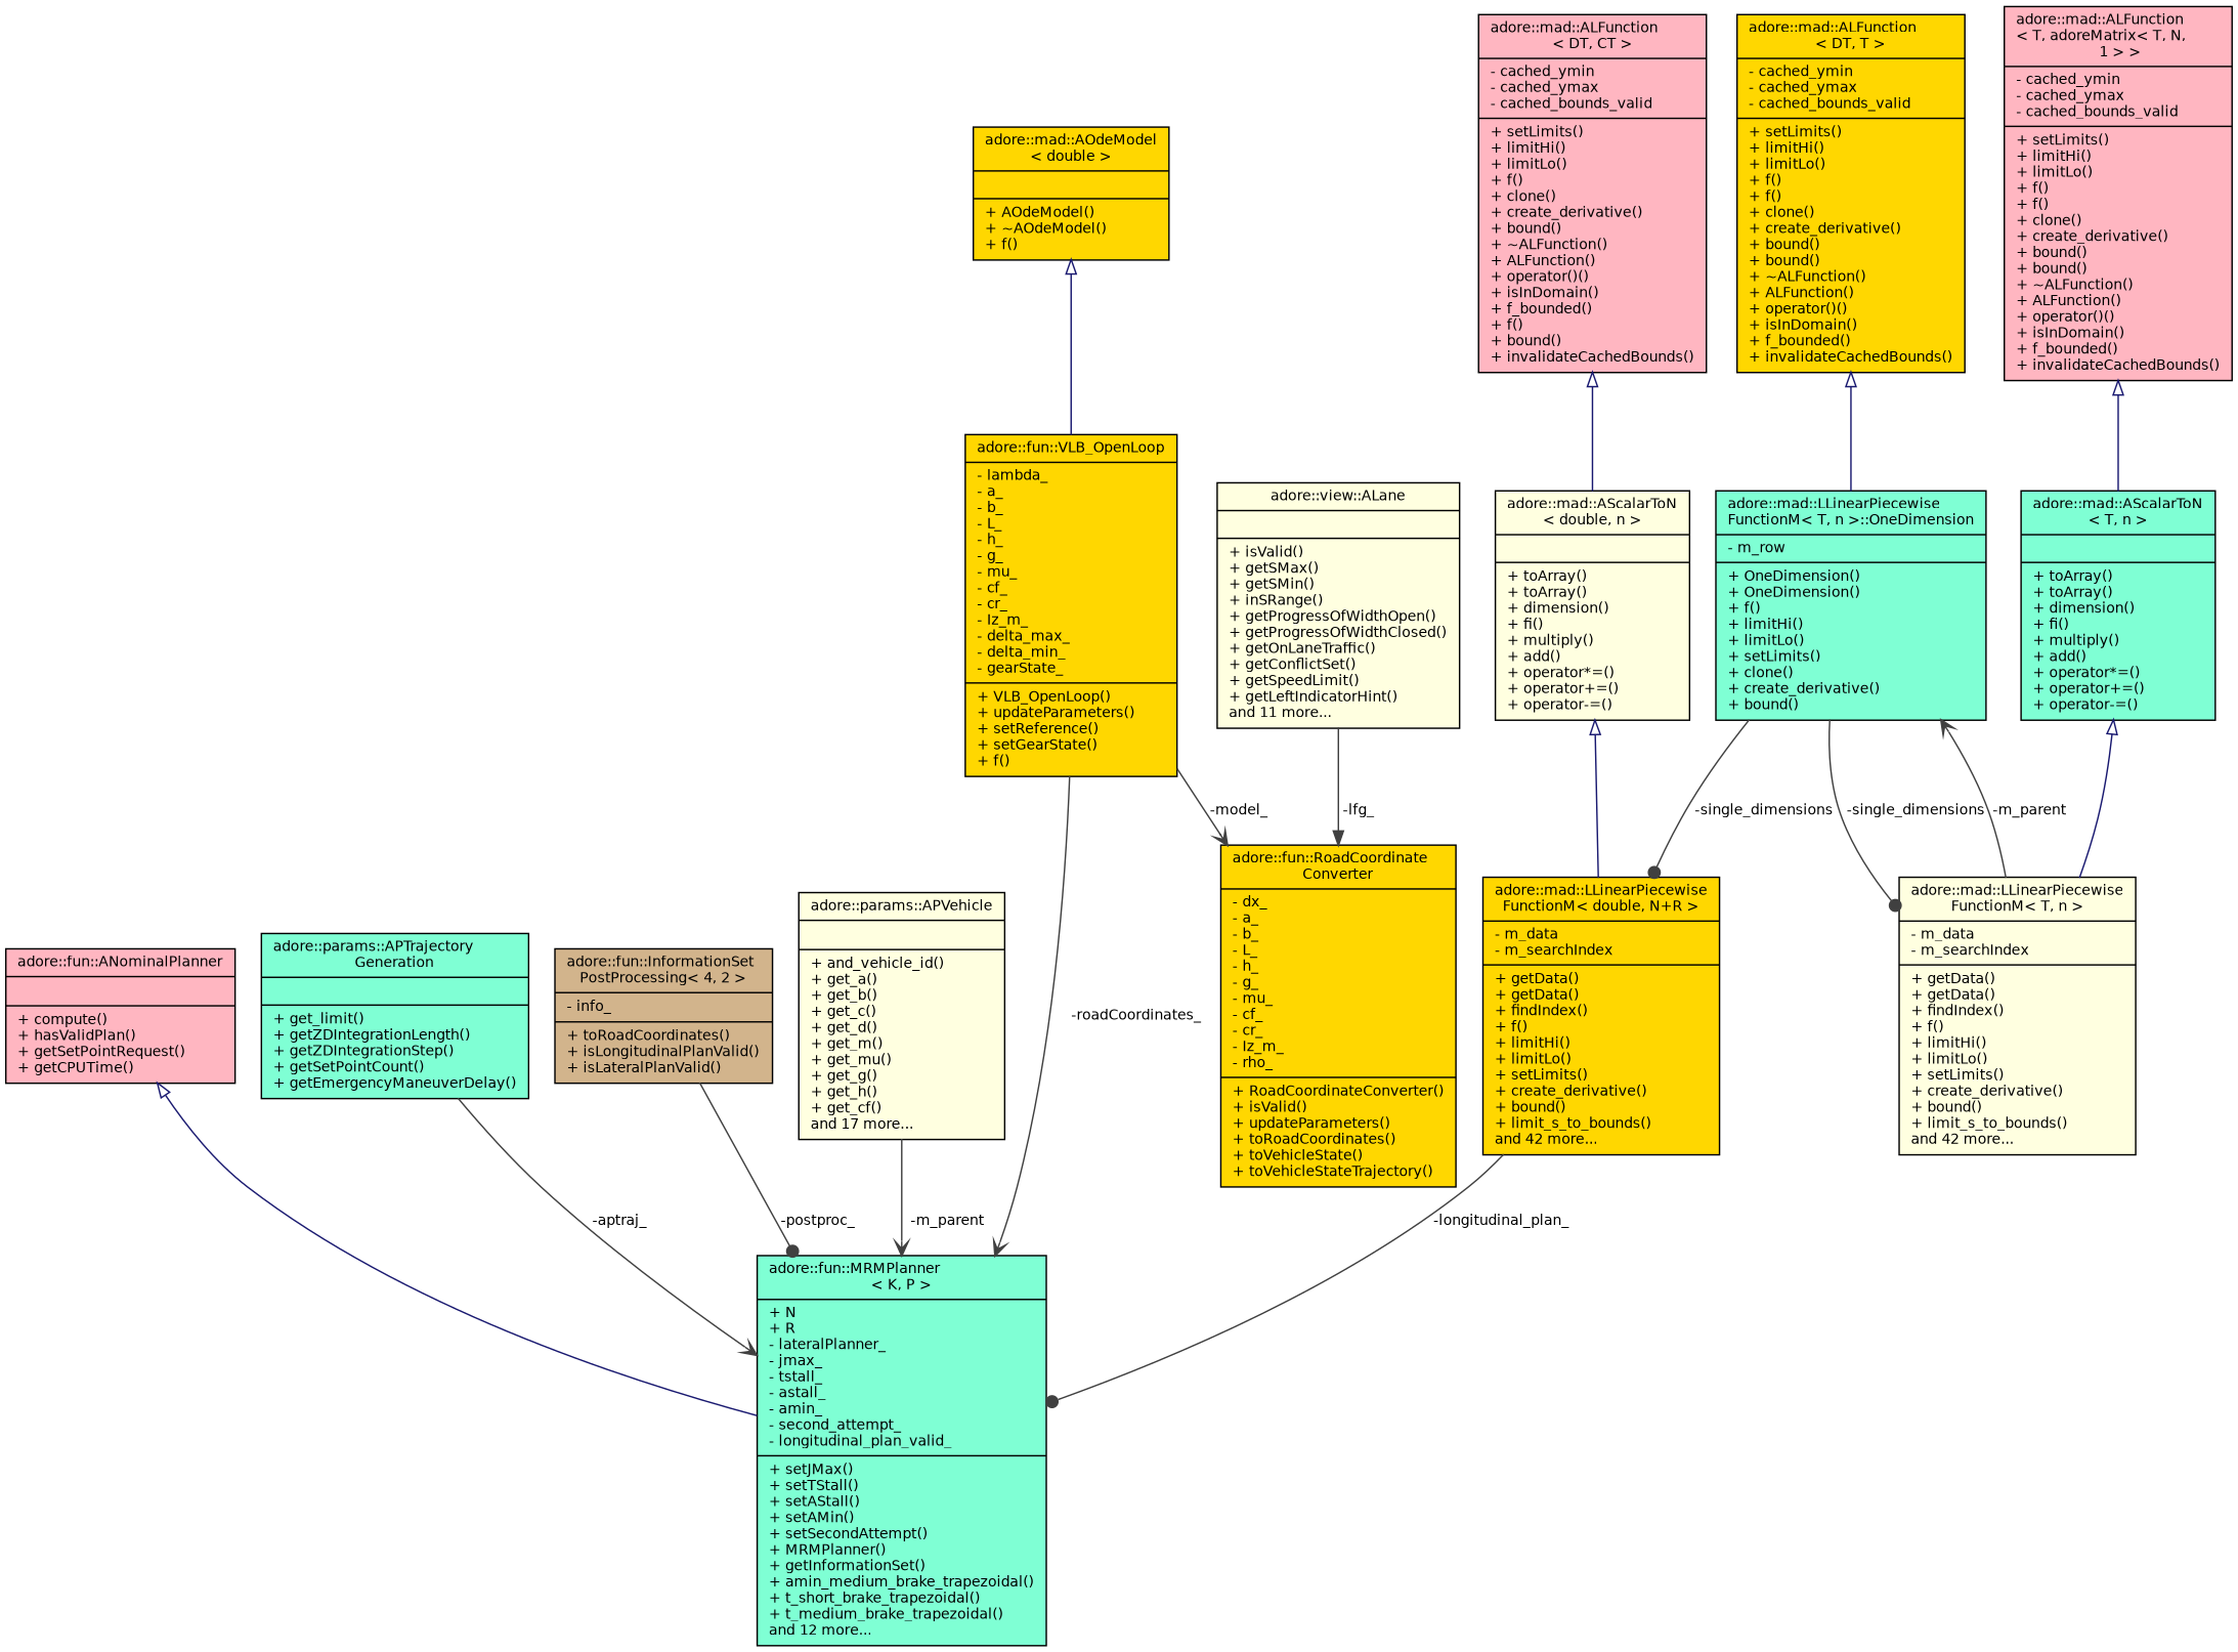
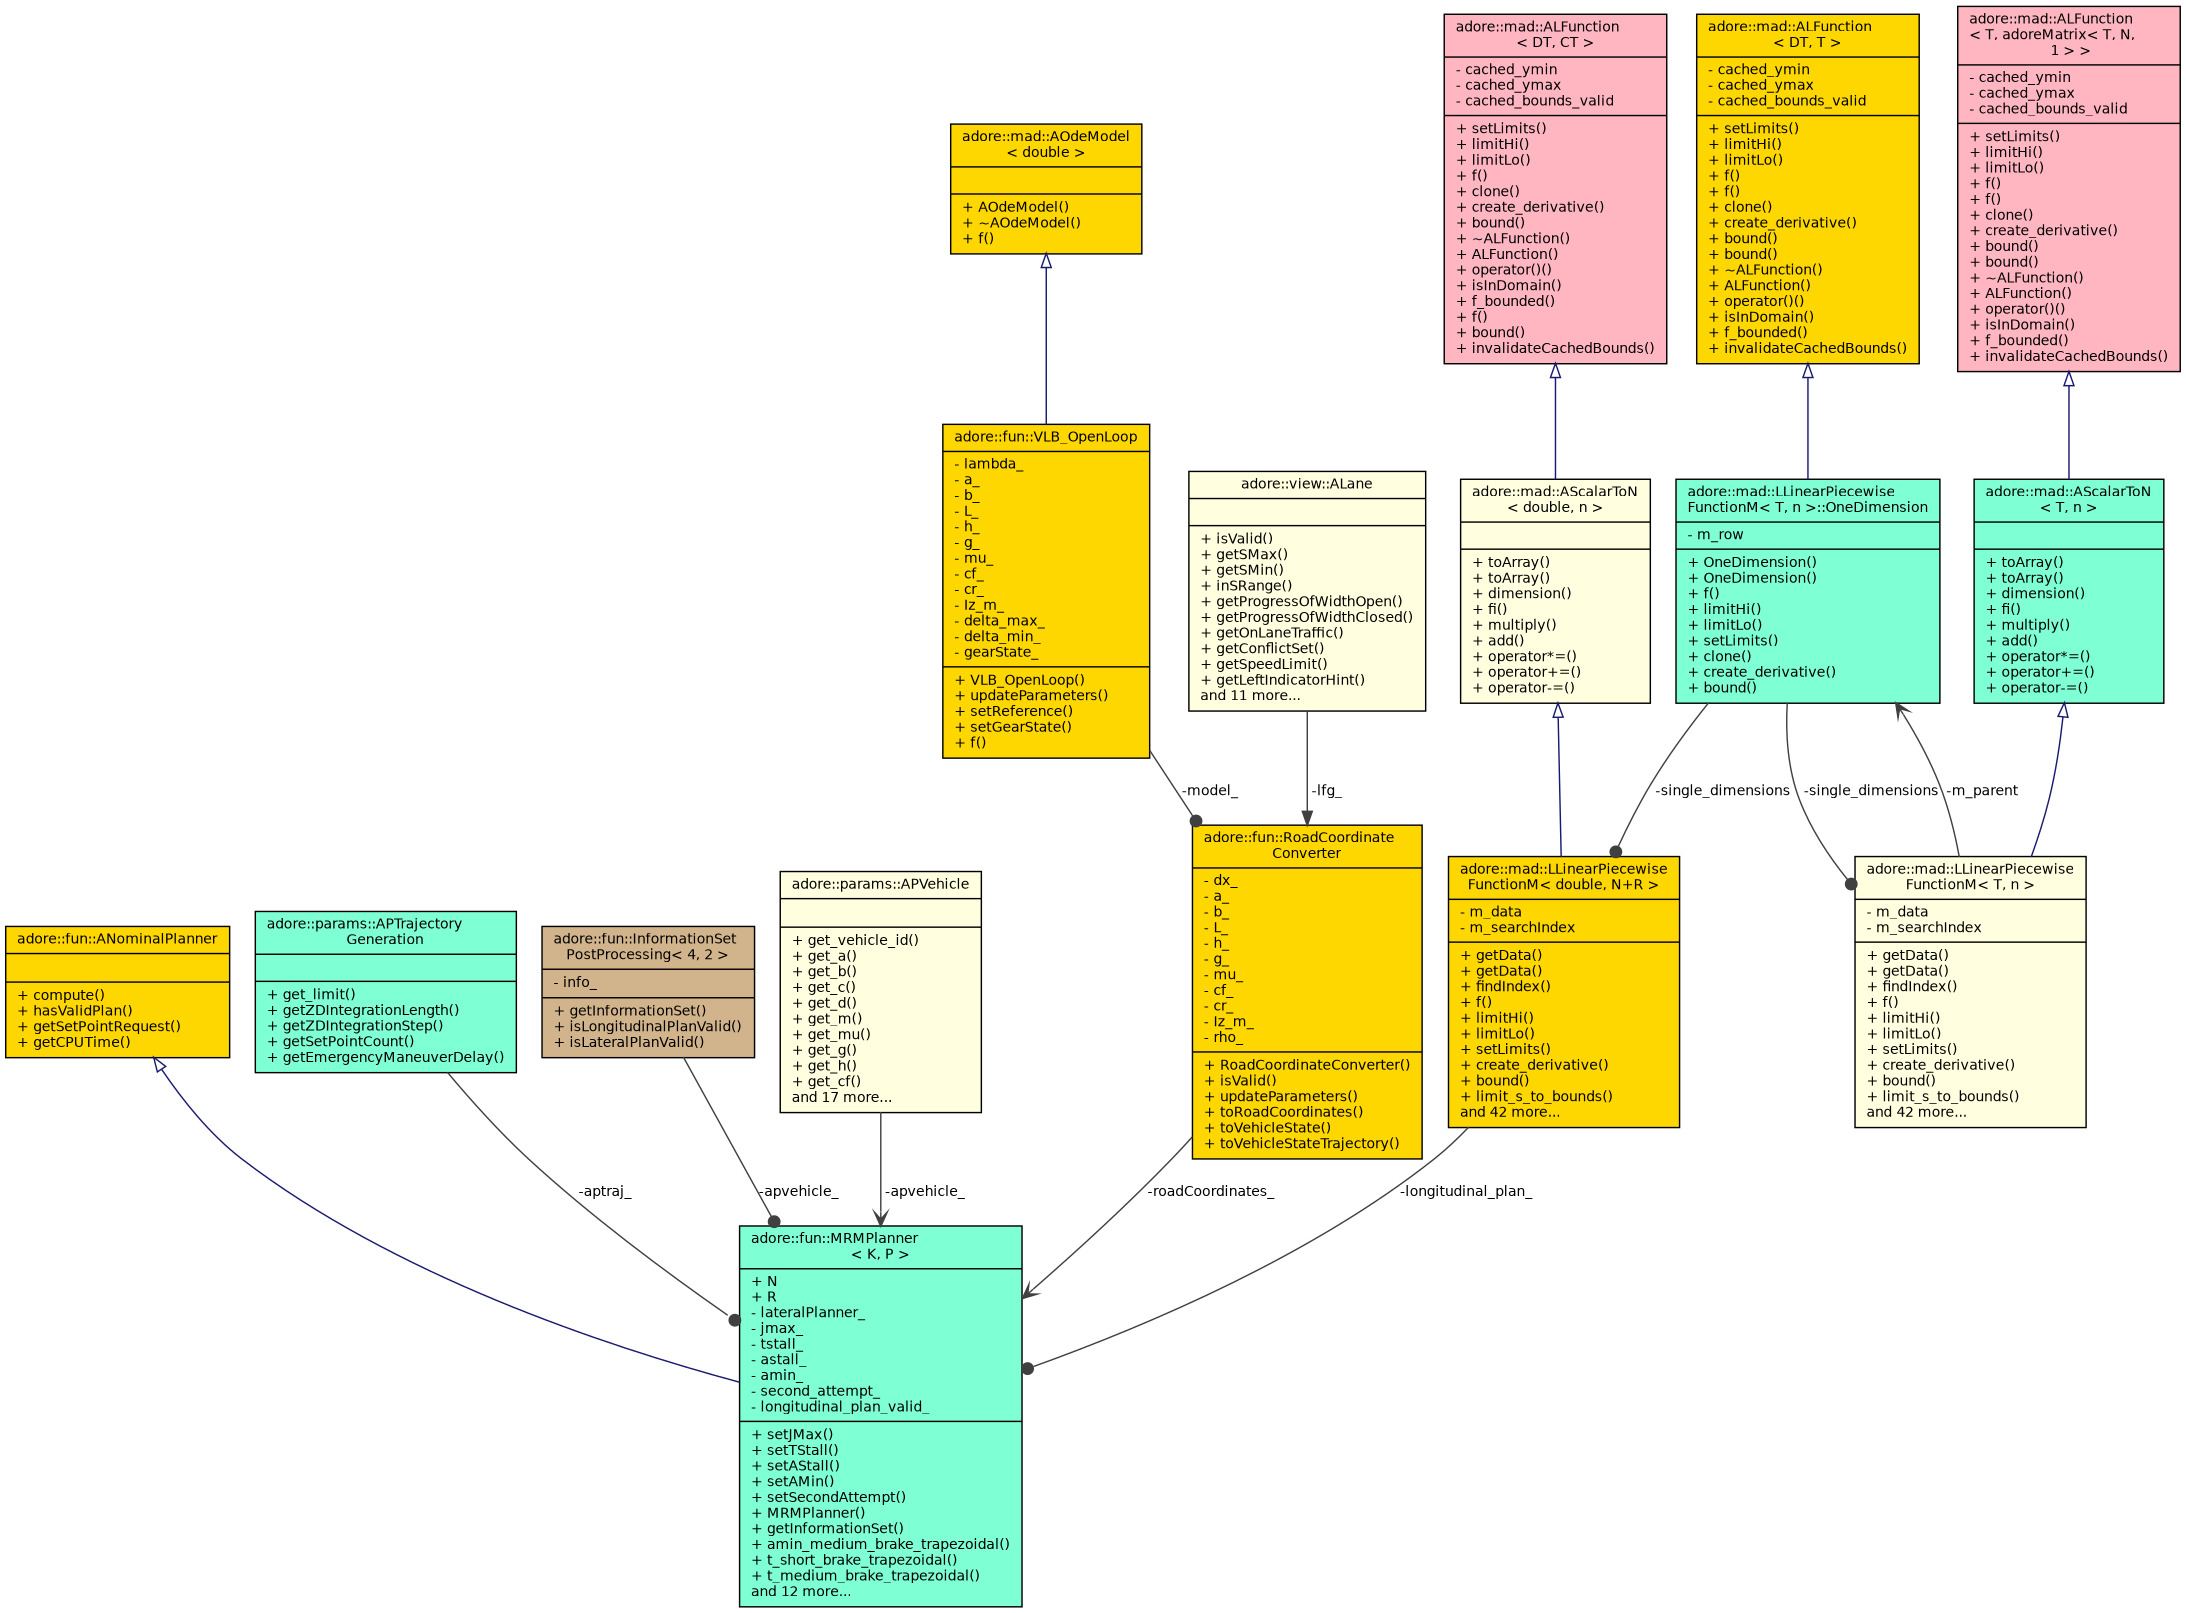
  digraph {
    node [color=black fillcolor=gold fontname=Helvetica fontsize=10 shape=record style=filled]
    edge [color=grey25 fontname=Helvetica fontsize=10 labelfontname=Helvetica labelfontsize=10 style=solid]
    n1 [fillcolor=aquamarine fontcolor=black height=0.2 label="{adore::fun::MRMPlanner\l\< K, P \>\n|+ N\l+ R\l- lateralPlanner_\l- jmax_\l- tstall_\l- astall_\l- amin_\l- second_attempt_\l- longitudinal_plan_valid_\l|+ setJMax()\l+ setTStall()\l+ setAStall()\l+ setAMin()\l+ setSecondAttempt()\l+ MRMPlanner()\l+ getInformationSet()\l+ amin_medium_brake_trapezoidal()\l+ t_short_brake_trapezoidal()\l+ t_medium_brake_trapezoidal()\land 12 more...\l}" width=0.4]
-   n2 [fillcolor=lightpink height=0.2 label="{adore::fun::ANominalPlanner\n||+ compute()\l+ hasValidPlan()\l+ getSetPointRequest()\l+ getCPUTime()\l}" width=0.4]
+   n2 [height=0.2 label="{adore::fun::ANominalPlanner\n||+ compute()\l+ hasValidPlan()\l+ getSetPointRequest()\l+ getCPUTime()\l}" width=0.4]
    n3 [fillcolor=aquamarine height=0.2 label="{adore::params::APTrajectory\lGeneration\n||+ get_limit()\l+ getZDIntegrationLength()\l+ getZDIntegrationStep()\l+ getSetPointCount()\l+ getEmergencyManeuverDelay()\l}" width=0.4]
-   n4 [fillcolor=tan height=0.2 label="{adore::fun::InformationSet\lPostProcessing\< 4, 2 \>\n|- info_\l|+ toRoadCoordinates()\l+ isLongitudinalPlanValid()\l+ isLateralPlanValid()\l}" width=0.4]
-   n5 [fillcolor=lightyellow height=0.2 label="{adore::params::APVehicle\n||+ and_vehicle_id()\l+ get_a()\l+ get_b()\l+ get_c()\l+ get_d()\l+ get_m()\l+ get_mu()\l+ get_g()\l+ get_h()\l+ get_cf()\land 17 more...\l}" width=0.4]
+   n4 [fillcolor=tan height=0.2 label="{adore::fun::InformationSet\lPostProcessing\< 4, 2 \>\n|- info_\l|+ getInformationSet()\l+ isLongitudinalPlanValid()\l+ isLateralPlanValid()\l}" width=0.4]
+   n5 [fillcolor=lightyellow height=0.2 label="{adore::params::APVehicle\n||+ get_vehicle_id()\l+ get_a()\l+ get_b()\l+ get_c()\l+ get_d()\l+ get_m()\l+ get_mu()\l+ get_g()\l+ get_h()\l+ get_cf()\land 17 more...\l}" width=0.4]
    n6 [height=0.2 label="{adore::fun::RoadCoordinate\lConverter\n|- dx_\l- a_\l- b_\l- L_\l- h_\l- g_\l- mu_\l- cf_\l- cr_\l- Iz_m_\l- rho_\l|+ RoadCoordinateConverter()\l+ isValid()\l+ updateParameters()\l+ toRoadCoordinates()\l+ toVehicleState()\l+ toVehicleStateTrajectory()\l}" width=0.4]
    n7 [height=0.2 label="{adore::fun::VLB_OpenLoop\n|- lambda_\l- a_\l- b_\l- L_\l- h_\l- g_\l- mu_\l- cf_\l- cr_\l- Iz_m_\l- delta_max_\l- delta_min_\l- gearState_\l|+ VLB_OpenLoop()\l+ updateParameters()\l+ setReference()\l+ setGearState()\l+ f()\l}" width=0.4]
    n8 [height=0.2 label="{adore::mad::AOdeModel\l\< double \>\n||+ AOdeModel()\l+ ~AOdeModel()\l+ f()\l}" width=0.4]
    n9 [fillcolor=lightyellow height=0.2 label="{adore::view::ALane\n||+ isValid()\l+ getSMax()\l+ getSMin()\l+ inSRange()\l+ getProgressOfWidthOpen()\l+ getProgressOfWidthClosed()\l+ getOnLaneTraffic()\l+ getConflictSet()\l+ getSpeedLimit()\l+ getLeftIndicatorHint()\land 11 more...\l}" width=0.4]
    n10 [height=0.2 label="{adore::mad::LLinearPiecewise\lFunctionM\< double, N+R \>\n|- m_data\l- m_searchIndex\l|+ getData()\l+ getData()\l+ findIndex()\l+ f()\l+ limitHi()\l+ limitLo()\l+ setLimits()\l+ create_derivative()\l+ bound()\l+ limit_s_to_bounds()\land 42 more...\l}" width=0.4]
    n11 [fillcolor=lightyellow height=0.2 label="{adore::mad::AScalarToN\l\< double, n \>\n||+ toArray()\l+ toArray()\l+ dimension()\l+ fi()\l+ multiply()\l+ add()\l+ operator*=()\l+ operator+=()\l+ operator-=()\l}" width=0.4]
    n12 [fillcolor=lightpink height=0.2 label="{adore::mad::ALFunction\l\< DT, CT \>\n|- cached_ymin\l- cached_ymax\l- cached_bounds_valid\l|+ setLimits()\l+ limitHi()\l+ limitLo()\l+ f()\l+ clone()\l+ create_derivative()\l+ bound()\l+ ~ALFunction()\l+ ALFunction()\l+ operator()()\l+ isInDomain()\l+ f_bounded()\l+ f()\l+ bound()\l+ invalidateCachedBounds()\l}" width=0.4]
    n13 [fillcolor=aquamarine height=0.2 label="{adore::mad::LLinearPiecewise\lFunctionM\< T, n \>::OneDimension\n|- m_row\l|+ OneDimension()\l+ OneDimension()\l+ f()\l+ limitHi()\l+ limitLo()\l+ setLimits()\l+ clone()\l+ create_derivative()\l+ bound()\l}" width=0.4]
    n14 [fillcolor=lightyellow height=0.2 label="{adore::mad::LLinearPiecewise\lFunctionM\< T, n \>\n|- m_data\l- m_searchIndex\l|+ getData()\l+ getData()\l+ findIndex()\l+ f()\l+ limitHi()\l+ limitLo()\l+ setLimits()\l+ create_derivative()\l+ bound()\l+ limit_s_to_bounds()\land 42 more...\l}" width=0.4]
    n15 [height=0.2 label="{adore::mad::ALFunction\l\< DT, T \>\n|- cached_ymin\l- cached_ymax\l- cached_bounds_valid\l|+ setLimits()\l+ limitHi()\l+ limitLo()\l+ f()\l+ f()\l+ clone()\l+ create_derivative()\l+ bound()\l+ bound()\l+ ~ALFunction()\l+ ALFunction()\l+ operator()()\l+ isInDomain()\l+ f_bounded()\l+ invalidateCachedBounds()\l}" width=0.4]
    n16 [fillcolor=aquamarine height=0.2 label="{adore::mad::AScalarToN\l\< T, n \>\n||+ toArray()\l+ toArray()\l+ dimension()\l+ fi()\l+ multiply()\l+ add()\l+ operator*=()\l+ operator+=()\l+ operator-=()\l}" width=0.4]
    n17 [fillcolor=lightpink height=0.2 label="{adore::mad::ALFunction\l\< T, adoreMatrix\< T, N,\l 1 \> \>\n|- cached_ymin\l- cached_ymax\l- cached_bounds_valid\l|+ setLimits()\l+ limitHi()\l+ limitLo()\l+ f()\l+ f()\l+ clone()\l+ create_derivative()\l+ bound()\l+ bound()\l+ ~ALFunction()\l+ ALFunction()\l+ operator()()\l+ isInDomain()\l+ f_bounded()\l+ invalidateCachedBounds()\l}" width=0.4]
    n2 -> n1 [arrowtail=onormal color=midnightblue dir=back]
-   n3 -> n1 [arrowhead=vee label=" -aptraj_"]
-   n4 -> n1 [arrowhead=dot label=" -postproc_"]
-   n5 -> n1 [arrowhead=vee label=" -m_parent"]
-   n7 -> n1 [arrowhead=vee label=" -roadCoordinates_"]
-   n7 -> n6 [arrowhead=vee label=" -model_"]
+   n3 -> n1 [arrowhead=dot label=" -aptraj_"]
+   n4 -> n1 [arrowhead=dot label=" -apvehicle_"]
+   n5 -> n1 [arrowhead=vee label=" -apvehicle_"]
+   n6 -> n1 [arrowhead=vee label=" -roadCoordinates_"]
+   n7 -> n6 [arrowhead=dot label=" -model_"]
    n8 -> n7 [arrowtail=onormal color=midnightblue dir=back]
    n9 -> n6 [arrowhead=normal label=" -lfg_"]
    n10 -> n1 [arrowhead=dot label=" -longitudinal_plan_"]
    n11 -> n10 [arrowtail=onormal color=midnightblue dir=back]
    n12 -> n11 [arrowtail=onormal color=midnightblue dir=back]
    n13 -> n10 [arrowhead=dot label=" -single_dimensions"]
    n13 -> n14 [arrowhead=dot label=" -single_dimensions"]
    n14 -> n13 [arrowhead=vee label=" -m_parent"]
    n15 -> n13 [arrowtail=onormal color=midnightblue dir=back]
    n16 -> n14 [arrowtail=onormal color=midnightblue dir=back]
    n17 -> n16 [arrowtail=onormal color=midnightblue dir=back]
  }
